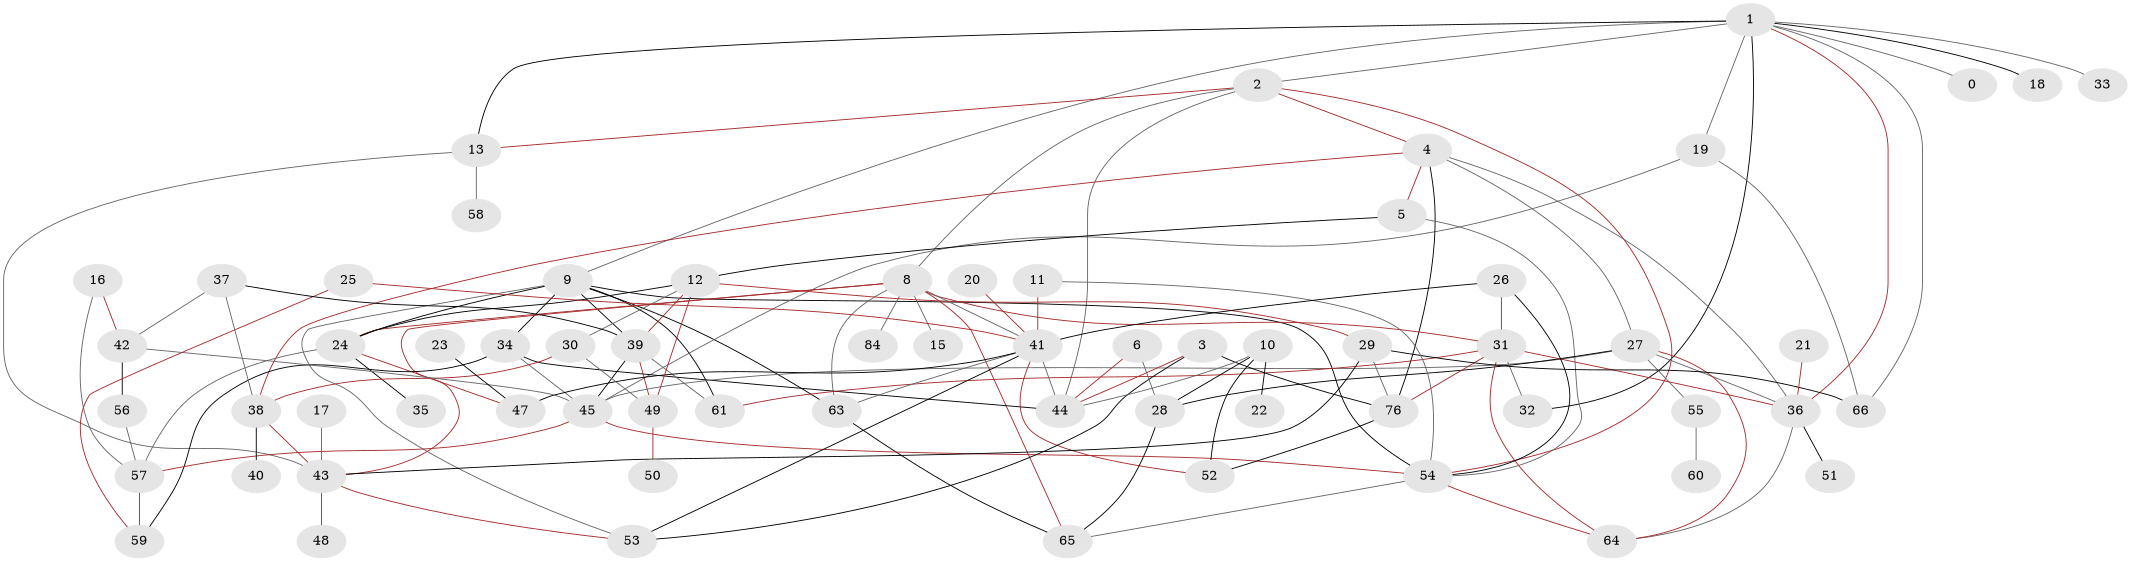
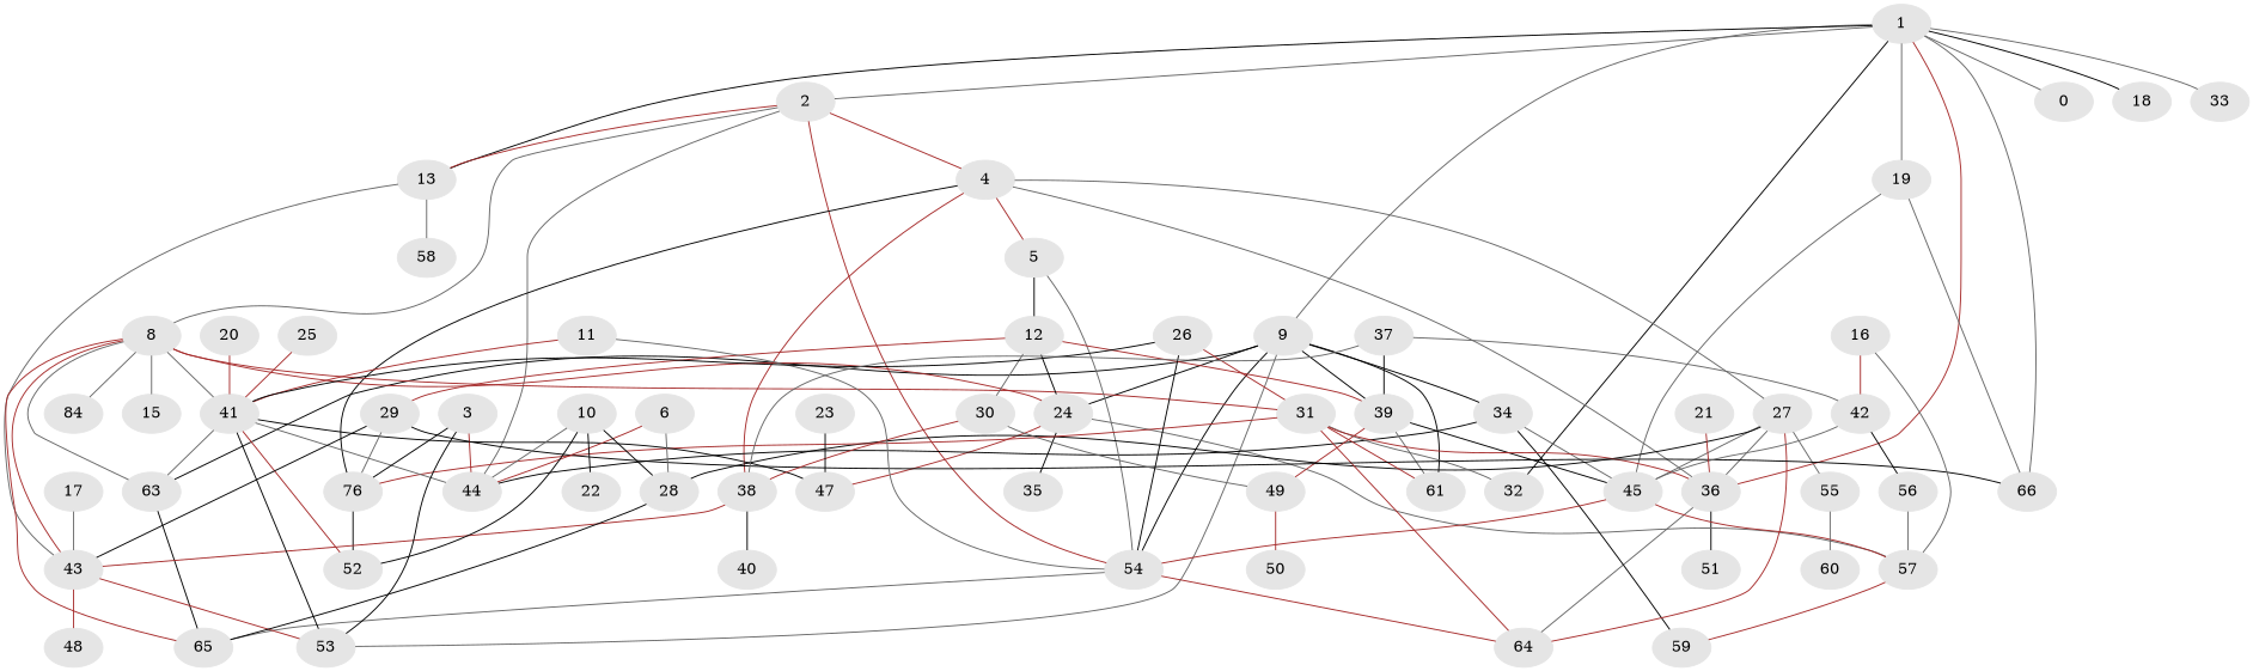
  graph {
    node [color=gray90 style=filled]
    edge [color=gray40 weight=1.0]
    1
    2
    n3 [label=0]
    9
    13
    18
    19
    32
    33
    36
    66
    4
    8
    44
    54
    53
    24
    63
    34
    39
    61
    43
    58
    45
    64
    51
    n27 [label=76]
    5
    27
    38
    n31 [label=84]
    15
    31
    41
    65
    3
    52
    12
    28
    55
    40
    29
    30
    49
    6
    57
    47
    35
    48
    59
    10
    22
    11
    50
    16
    42
    56
    17
    20
    21
    23
    25
    26
    60
    37
    1 -- 2
    1 -- n3
    1 -- 9
    1 -- 13 [color=black]
    1 -- 18 [color=black]
    1 -- 19 [weight=2.0]
    1 -- 32 [color=black]
    1 -- 33
    1 -- 36 [color=brown]
    1 -- 66
    2 -- 13 [color=brown]
    2 -- 4 [color=brown]
    2 -- 8
    2 -- 44
    2 -- 54 [color=brown]
    9 -- 54 [color=black]
    9 -- 53
    9 -- 24 [color=black]
    9 -- 63 [color=black]
    9 -- 34 [color=black]
    9 -- 39 [color=black]
    9 -- 61 [color=black]
    13 -- 43
    13 -- 58
    19 -- 66
    19 -- 45
    36 -- 64
    36 -- 51 [color=black]
    4 -- 36
    4 -- n27 [color=black]
    4 -- 5 [color=brown]
    4 -- 27
    4 -- 38 [color=brown]
    8 -- 24 [color=brown]
    8 -- 63
    8 -- 43 [color=brown]
    8 -- n31
    8 -- 15
    8 -- 31 [color=brown]
    8 -- 41
    8 -- 65 [color=brown]
    54 -- 64 [color=brown]
    54 -- 65
    24 -- 57
    24 -- 47 [color=brown]
    24 -- 35 [color=black]
    63 -- 65 [color=black]
    34 -- 44 [color=black]
    34 -- 45 [weight=2.0]
    34 -- 59 [color=black]
    39 -- 61
    39 -- 45 [color=black]
    39 -- 49 [color=brown]
    43 -- 53 [color=brown]
    43 -- 48 [color=brown]
    45 -- 54 [color=brown weight=2.0]
    45 -- 57 [color=brown]
    n27 -- 52 [color=black]
    5 -- 54
    5 -- 12 [color=black]
    27 -- 36
    27 -- 45
    27 -- 64 [color=brown]
    27 -- 28 [color=black]
    27 -- 55
    38 -- 43 [color=brown]
    38 -- 40 [color=black]
    31 -- 32
    31 -- 36 [color=brown]
    31 -- 61 [color=brown]
    31 -- 64 [color=brown]
    31 -- n27 [color=brown]
    41 -- 44
    41 -- 53 [color=black]
    41 -- 63
    41 -- 52 [color=brown]
    41 -- 47 [color=black]
    3 -- 44 [color=brown]
    3 -- 53 [color=black]
    3 -- n27 [color=black]
    12 -- 24 [color=black]
    12 -- 39 [color=brown]
    12 -- 29 [color=brown]
    12 -- 30
-   12 -- 49 [color=brown]
    28 -- 65 [color=black]
    55 -- 60
    29 -- 66 [color=black]
    29 -- 43 [color=black]
    29 -- n27
    30 -- 38 [color=brown]
    30 -- 49
    49 -- 50 [color=brown]
    6 -- 44 [color=brown]
    6 -- 28
    57 -- 59 [color=brown]
    10 -- 44
    10 -- 52 [color=black]
    10 -- 28 [color=black]
    10 -- 22 [color=black]
    11 -- 54
    11 -- 41 [color=brown weight=2.0]
    16 -- 57
    16 -- 42 [color=brown]
    42 -- 45
    42 -- 56 [color=black]
    56 -- 57
    17 -- 43
    20 -- 41 [color=brown]
    21 -- 36 [color=brown]
    23 -- 47 [color=black]
    25 -- 41 [color=brown]
-   25 -- 59 [color=brown]
    26 -- 54 [color=black]
    26 -- 31 [color=brown]
    26 -- 41 [color=black]
    37 -- 39 [color=black]
    37 -- 38
    37 -- 42
  }
